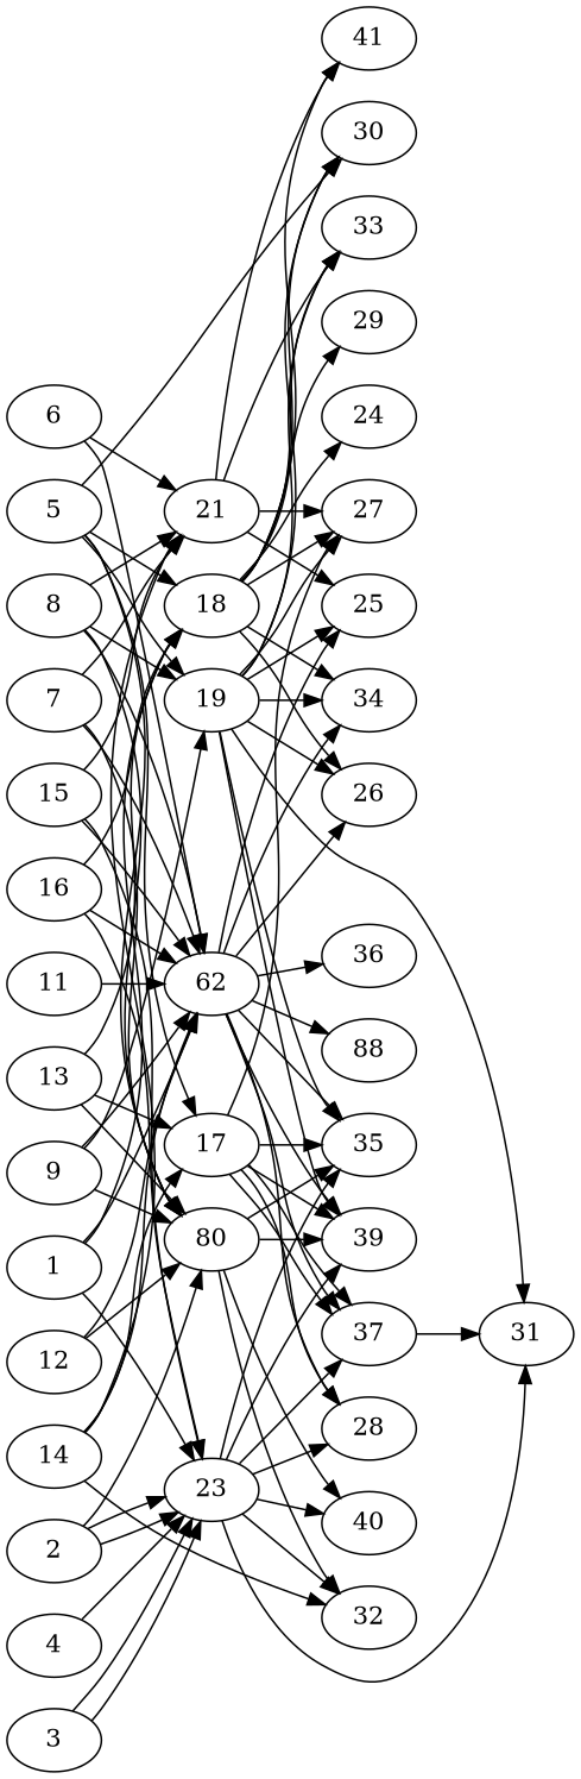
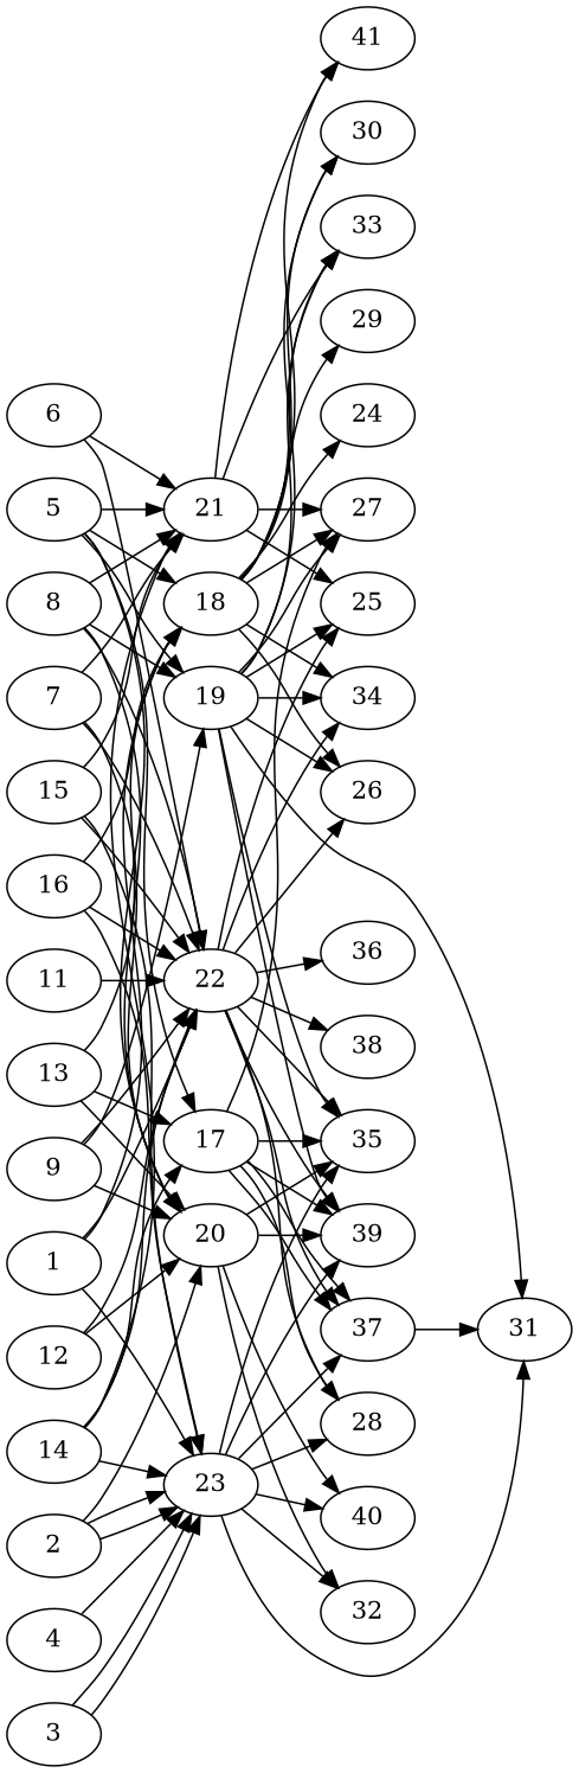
  digraph {
    rankdir=LR
    node [alpha=0.15]
    1 [alpha=0.04 expect_size=1757412660991024431104]
    18 [alpha=0.01 expect_size=3931702666242446848]
-   22 [alpha=0.10 expect_size=5656681035233595392 label=62]
+   22 [alpha=0.10 expect_size=5656681035233595392]
    23 [expect_size=813349768231952000]
    27 [alpha=0.07 expect_size=1889651089950103040]
    41 [alpha=0.20 expect_size=40265878987355608]
    24 [expect_size=260958498648458880]
    26 [alpha=0.17 expect_size=20280596482344400]
    29 [alpha=0.03 expect_size=76869026850421408]
    30 [alpha=0.04 expect_size=8583369668929683193856]
    33 [alpha=0.19 expect_size=52063650275354440]
    34 [alpha=0.19 expect_size=79818590650654720]
    28 [alpha=0.07 expect_size=4671670396969456640]
    35 [alpha=0.02 expect_size=3370802981468563968]
    37 [alpha=0.10 expect_size=9287665671472429400064]
    39 [expect_size=1288911129794085888]
    25 [alpha=0.18 expect_size=218077022705425600]
    36 [alpha=0.01 expect_size=5271852725141061500928]
-   38 [alpha=0.09 expect_size=213172849999872000000 label=88]
+   38 [alpha=0.09 expect_size=213172849999872000000]
    31 [alpha=0.06 expect_size=26501369359343576]
    32 [alpha=0.12 expect_size=2595515618970721845248]
    40 [alpha=0.08 expect_size=15916656152805376000000]
    2 [alpha=0.12 expect_size=25216739361679232]
-   20 [alpha=0.02 expect_size=115500878724444717056 label=80]
+   20 [alpha=0.02 expect_size=115500878724444717056]
    3 [alpha=0.16 expect_size=145029333661614752]
    4 [alpha=0.16 expect_size=125193679053003360]
    5 [alpha=0.02 expect_size=648375835655709312]
    17 [alpha=0.16 expect_size=2628326145664464384]
    19 [alpha=0.05 expect_size=1810852381821423845376]
    21 [alpha=0.03 expect_size=127670790471566864]
    6 [expect_size=2547463046529881735168]
    7 [expect_size=415605933791317590016]
    8 [alpha=0.17 expect_size=2618054734960742400]
    9 [alpha=0.01 expect_size=1686657740167584940032]
    11 [alpha=0.19 expect_size=266319417463759872]
    12 [alpha=0.05 expect_size=10273877220867696640]
    13 [alpha=0.09 expect_size=5618090683048709]
    14 [alpha=0.12 expect_size=3167913480141911552]
    15 [alpha=0.06 expect_size=12003915052568937496576]
    16 [alpha=0.13 expect_size=38213121417991184]
    1 -> 18
    1 -> 22
    1 -> 23
    18 -> 27
    18 -> 41
    18 -> 24
    18 -> 26
    18 -> 29
    18 -> 30
    18 -> 33
    18 -> 34
    22 -> 26
    22 -> 34
    22 -> 28
    22 -> 35
    22 -> 37
    22 -> 39
    22 -> 25
    22 -> 36
    22 -> 38
    23 -> 28
    23 -> 35
    23 -> 37
    23 -> 39
    23 -> 31
    23 -> 32
    23 -> 40
    37 -> 31
    2 -> 23
    2 -> 23
    2 -> 20
    20 -> 35
    20 -> 39
    20 -> 32
    20 -> 40
    3 -> 23
    3 -> 23
    4 -> 23
    5 -> 18
    5 -> 20
    5 -> 17
    5 -> 19
-   5 -> 30
+   5 -> 21
    17 -> 27
    17 -> 28
    17 -> 35
    17 -> 37
    17 -> 37
    17 -> 39
    19 -> 27
    19 -> 26
    19 -> 30
    19 -> 33
    19 -> 34
    19 -> 35
    19 -> 39
    19 -> 25
    19 -> 31
    21 -> 27
    21 -> 41
    21 -> 33
    21 -> 25
    6 -> 22
    6 -> 21
    7 -> 22
    7 -> 20
    7 -> 21
    8 -> 22
    8 -> 20
    8 -> 19
    8 -> 21
    9 -> 22
    9 -> 20
    9 -> 19
    11 -> 22
    12 -> 22
    12 -> 20
    13 -> 18
    13 -> 20
    13 -> 17
    14 -> 22
-   14 -> 32
+   14 -> 23
    14 -> 17
    14 -> 21
    15 -> 22
    15 -> 23
    15 -> 21
    16 -> 18
    16 -> 22
    16 -> 23
  }
